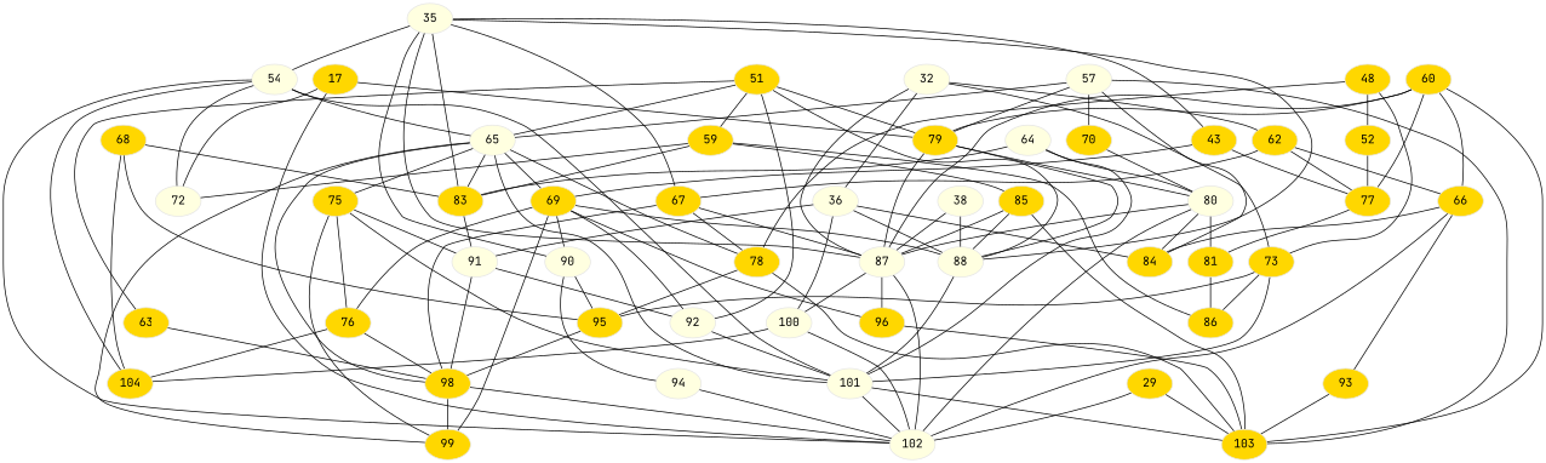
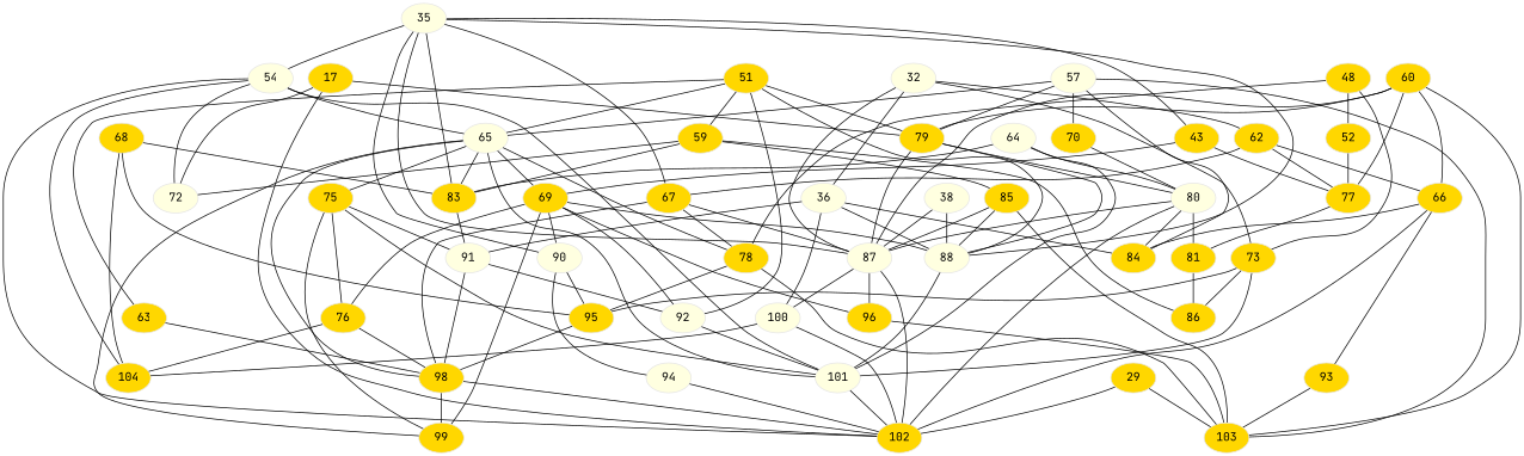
  graph {
    fontname="JetBrains Mono"
    node [color=gray90 fillcolor=gold fontname="JetBrains Mono" style=filled]
    edge [fontname="JetBrains Mono"]
    72 [fillcolor=lightyellow super="+5"]
    17
    79 [super="+28"]
-   102 [fillcolor=lightyellow super="+89"]
+   102 [super="+89"]
    87 [fillcolor=lightyellow super="+58+53"]
    88 [fillcolor=lightyellow super="+49+41"]
    80 [fillcolor=lightyellow super="+50"]
    29
    103 [super="+39"]
    32 [fillcolor=lightyellow]
    36 [fillcolor=lightyellow]
    62 [super="+61"]
    73 [super="+3"]
    84
    91 [fillcolor=lightyellow]
    100 [fillcolor=lightyellow]
    67 [super="+20"]
    77
    66 [super="+6"]
    101 [fillcolor=lightyellow super="+82"]
    86
    95
    96
    35 [fillcolor=lightyellow super="+18+12"]
    43 [super="+2"]
    54 [fillcolor=lightyellow super="+23"]
    83 [super="+16"]
    90 [fillcolor=lightyellow]
    69 [super="+34+11"]
    65 [fillcolor=lightyellow super="+21+30+40"]
    104 [super="+13"]
    n32 [label=78 super="+56"]
    98 [super="+97+55"]
    94 [fillcolor=lightyellow]
    92 [fillcolor=lightyellow]
    38 [fillcolor=lightyellow]
    99 [super="+14+71"]
    76
    81
    48
    52
    51 [super="+8"]
    59 [super="+25"]
    63
    85
    75 [super="+44"]
    57 [fillcolor=lightyellow]
    70 [super="+19"]
    60 [super="+27"]
    93
    64 [fillcolor=lightyellow]
    68
    17 -- 72
    17 -- 79 [weight=2]
    17 -- 102
    79 -- 87
    79 -- 88
    79 -- 80 [weight=2]
    87 -- 102
    87 -- 100
    87 -- 96
    88 -- 101 [weight=3]
    80 -- 102 [weight=3]
    80 -- 87
    80 -- 84
    80 -- 81
    29 -- 102
    29 -- 103
    32 -- 87 [weight=2]
    32 -- 36
    32 -- 62 [weight=2]
    32 -- 73
    36 -- 88
    36 -- 84
    36 -- 91
    36 -- 100
    62 -- 67
    62 -- 77
    62 -- 66
    73 -- 101
    73 -- 86
    73 -- 95
    91 -- 98 [weight=3]
    91 -- 92
    100 -- 102
    100 -- 104
    67 -- 87
    67 -- n32
    67 -- 98
    77 -- 81
    66 -- 102
    66 -- 84
    66 -- 93
    101 -- 102
-   101 -- 103
    95 -- 98
    96 -- 103
    35 -- 87 [weight=2]
    35 -- 88
    35 -- 67 [weight=2]
    35 -- 43
    35 -- 54 [weight=2]
    35 -- 83
    35 -- 90
    43 -- 77
    43 -- 69
    54 -- 72
    54 -- 102
    54 -- 101 [weight=2]
    54 -- 65
    54 -- 104
    83 -- 91
    90 -- 95
    90 -- 94
    69 -- 88 [weight=2]
    69 -- 96
    69 -- 90
    69 -- 92
    69 -- 99 [weight=3]
    69 -- 76
    65 -- 101
    65 -- 83 [weight=2]
    65 -- 69
    65 -- n32
    65 -- 98 [weight=2]
    65 -- 99
    65 -- 75
    n32 -- 103
    n32 -- 95
    98 -- 102
    98 -- 99
    94 -- 102
    92 -- 101
    38 -- 87
    38 -- 88
    76 -- 104
    76 -- 98
    81 -- 86
    48 -- 73
    48 -- n32
    48 -- 52
    52 -- 77
    51 -- 79
    51 -- 88 [weight=2]
    51 -- 65
    51 -- 92
    51 -- 59
    51 -- 63
    59 -- 72
    59 -- 86
    59 -- 83
    59 -- 85
    63 -- 98
    85 -- 87
    85 -- 88
    85 -- 103
    75 -- 91 [weight=2]
    75 -- 101
    75 -- 99 [weight=2]
    75 -- 76
    57 -- 79
    57 -- 103
    57 -- 84
    57 -- 65
    57 -- 70 [weight=2]
    70 -- 80
    60 -- 79 [weight=2]
    60 -- 87
    60 -- 103
    60 -- 77
    60 -- 66
    93 -- 103
    64 -- 80
    64 -- 101
    64 -- 83
    68 -- 95
    68 -- 83
    68 -- 104
  }
